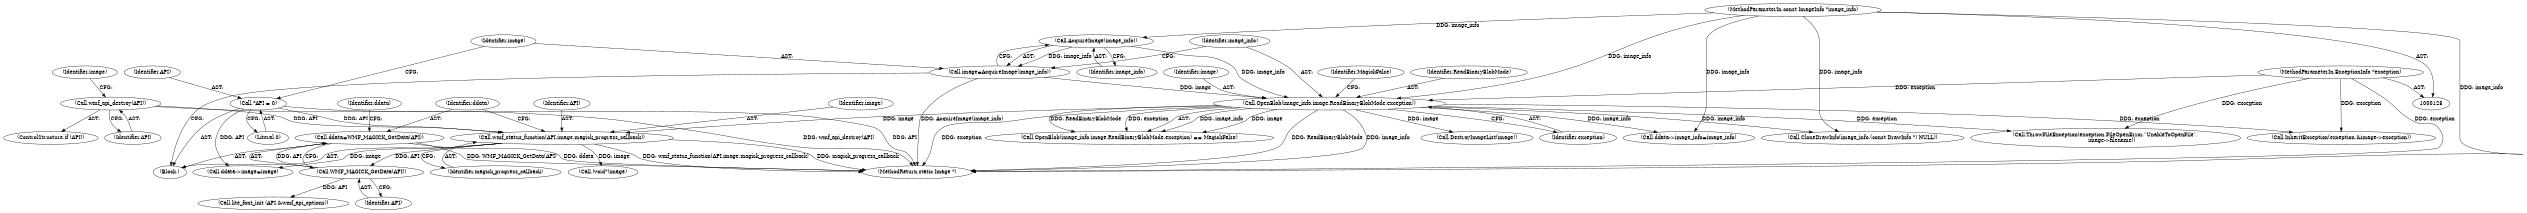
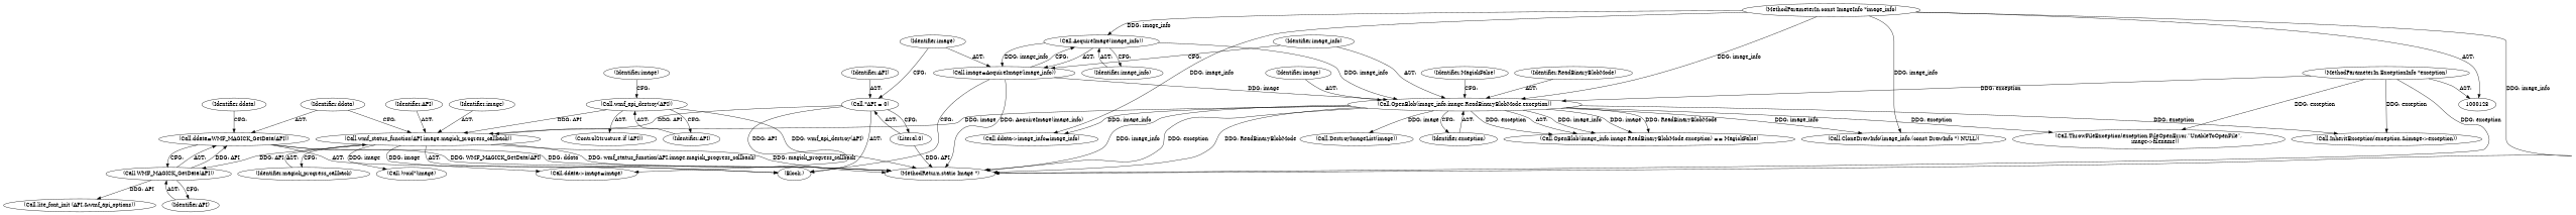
  digraph {
    n1 [label="(Call,ddata=WMF_MAGICK_GetData(API))"]
    n2 [label="(Call,WMF_MAGICK_GetData(API))"]
    n3 [label="(Block,)"]
    n4 [label="(MethodReturn,static Image *)"]
    n5 [label="(Call,lite_font_init (API,&wmf_api_options))"]
    n6 [label="(Identifier,API)"]
    n7 [label="(Call,wmf_status_function(API,image,magick_progress_callback))"]
    n8 [label="(Call,(void*)image)"]
    n9 [label="(Call,ddata->image=image)"]
    n10 [label="(Identifier,magick_progress_callback)"]
    n11 [label="(Call,wmf_api_destroy(API))"]
    n12 [label="(ControlStructure,if (API))"]
    n13 [label="(Identifier,API)"]
    n14 [label="(Call,*API = 0)"]
    n15 [label="(Literal,0)"]
    n16 [label="(Call,OpenBlob(image_info,image,ReadBinaryBlobMode,exception))"]
    n17 [label="(Call,InheritException(exception,&image->exception))"]
    n18 [label="(Call,DestroyImageList(image))"]
    n19 [label="(Call,ddata->image_info=image_info)"]
    n20 [label="(Call,CloneDrawInfo(image_info,(const DrawInfo *) NULL))"]
    n21 [label="(Call,ThrowFileException(exception,FileOpenError,\"UnableToOpenFile\",\n        image->filename))"]
    n22 [label="(Call,OpenBlob(image_info,image,ReadBinaryBlobMode,exception) == MagickFalse)"]
    n23 [label="(Identifier,exception)"]
    n24 [label="(Call,AcquireImage(image_info))"]
    n25 [label="(Call,image=AcquireImage(image_info))"]
    n26 [label="(Identifier,image_info)"]
    n27 [label="(MethodParameterIn,const ImageInfo *image_info)"]
    1000128
    n29 [label="(MethodParameterIn,ExceptionInfo *exception)"]
    n30 [label="(Identifier,image)"]
    n31 [label="(Identifier,ddata)"]
    n32 [label="(Identifier,image)"]
    n33 [label="(Identifier,MagickFalse)"]
    n34 [label="(Identifier,ReadBinaryBlobMode)"]
    n35 [label="(Identifier,API)"]
    n36 [label="(Identifier,image)"]
    n37 [label="(Identifier,ddata)"]
    n38 [label="(Identifier,image)"]
    n39 [label="(Identifier,API)"]
    n40 [label="(Identifier,image_info)"]
    n1 -> n2 [label="CFG: "]
    n1 -> n3 [label="AST: "]
    n1 -> n4 [label="DDG: WMF_MAGICK_GetData(API)"]
    n1 -> n4 [label="DDG: ddata"]
    n2 -> n1 [label="AST: "]
    n2 -> n1 [label="DDG: API"]
    n2 -> n5 [label="DDG: API"]
    n2 -> n6 [label="CFG: "]
    n6 -> n2 [label="AST: "]
    n7 -> n2 [label="DDG: API"]
    n7 -> n3 [label="AST: "]
    n7 -> n4 [label="DDG: wmf_status_function(API,image,magick_progress_callback)"]
    n7 -> n4 [label="DDG: magick_progress_callback"]
    n7 -> n8 [label="DDG: image"]
    n7 -> n9 [label="DDG: image"]
    n7 -> n10 [label="CFG: "]
    n10 -> n7 [label="AST: "]
    n11 -> n4 [label="DDG: wmf_api_destroy(API)"]
    n11 -> n7 [label="DDG: API"]
    n11 -> n12 [label="AST: "]
    n11 -> n13 [label="CFG: "]
    n13 -> n11 [label="AST: "]
    n14 -> n3 [label="AST: "]
-   n14 -> n4 [label="DDG: API"]
+   n15 -> n4 [label="DDG: API"]
    n14 -> n7 [label="DDG: API"]
    n14 -> n9 [label="DDG: API"]
    n14 -> n15 [label="CFG: "]
    n15 -> n14 [label="AST: "]
    n16 -> n4 [label="DDG: ReadBinaryBlobMode"]
    n16 -> n4 [label="DDG: image_info"]
    n16 -> n4 [label="DDG: exception"]
    n16 -> n7 [label="DDG: image"]
    n16 -> n17 [label="DDG: exception"]
    n16 -> n18 [label="DDG: image"]
    n16 -> n19 [label="DDG: image_info"]
    n16 -> n20 [label="DDG: image_info"]
    n16 -> n21 [label="DDG: exception"]
    n16 -> n22 [label="AST: "]
    n16 -> n22 [label="DDG: image_info"]
    n16 -> n22 [label="DDG: image"]
    n16 -> n22 [label="DDG: ReadBinaryBlobMode"]
    n16 -> n22 [label="DDG: exception"]
    n16 -> n23 [label="CFG: "]
    n23 -> n16 [label="AST: "]
    n24 -> n16 [label="DDG: image_info"]
    n24 -> n25 [label="AST: "]
    n24 -> n25 [label="DDG: image_info"]
    n24 -> n26 [label="CFG: "]
    n25 -> n3 [label="CFG: "]
    n25 -> n4 [label="DDG: AcquireImage(image_info)"]
    n25 -> n16 [label="DDG: image"]
    n25 -> n24 [label="CFG: "]
    n26 -> n24 [label="AST: "]
    n27 -> n4 [label="DDG: image_info"]
    n27 -> n16 [label="DDG: image_info"]
    n27 -> n19 [label="DDG: image_info"]
    n27 -> n20 [label="DDG: image_info"]
    n27 -> n24 [label="DDG: image_info"]
    n27 -> 1000128 [label="AST: "]
    n29 -> n4 [label="DDG: exception"]
    n29 -> n16 [label="DDG: exception"]
    n29 -> n17 [label="DDG: exception"]
    n29 -> n21 [label="DDG: exception"]
    n29 -> 1000128 [label="AST: "]
    n30 -> n11 [label="CFG: "]
    n31 -> n1 [label="CFG: "]
    n32 -> n16 [label="AST: "]
    n33 -> n16 [label="CFG: "]
    n34 -> n16 [label="AST: "]
    n35 -> n7 [label="AST: "]
    n36 -> n14 [label="CFG: "]
    n36 -> n25 [label="AST: "]
    n37 -> n1 [label="AST: "]
    n37 -> n7 [label="CFG: "]
    n38 -> n7 [label="AST: "]
    n39 -> n14 [label="AST: "]
    n40 -> n16 [label="AST: "]
    n40 -> n25 [label="CFG: "]
  }
